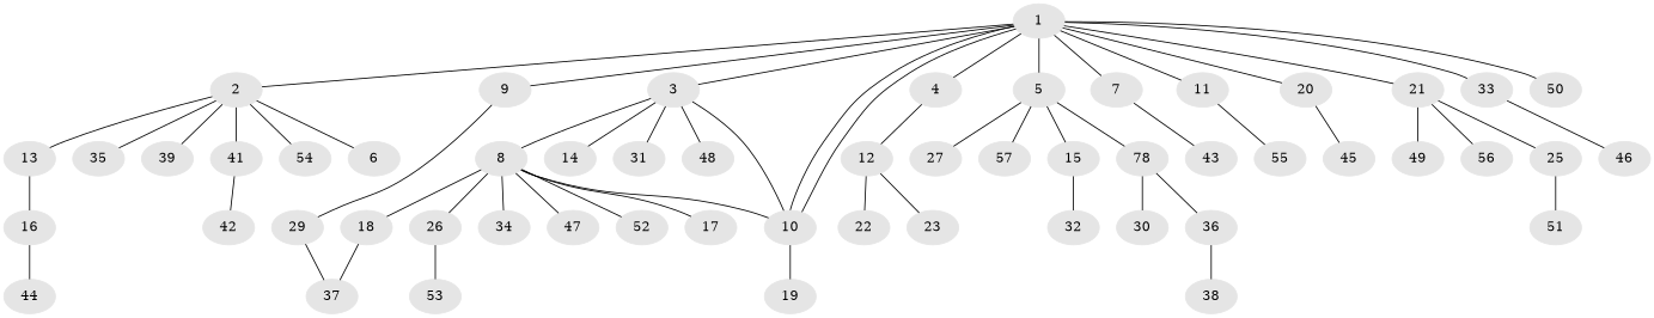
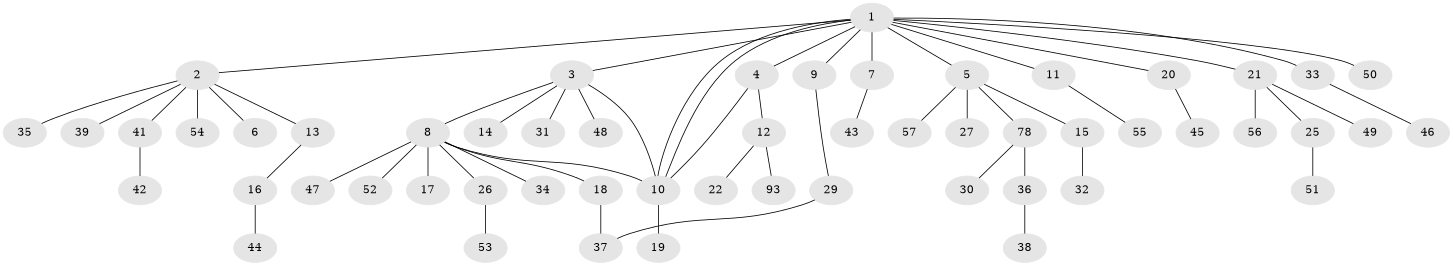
  graph {
    node [color=gray90 style=filled]
    1
    2
    3
    4
    5
    7
    9
    10
    11
    20
    21
    33
    50
    6
    13
    35
    39
    41
    54
    8
    14
    31
    48
    12
    15
    27
    n27 [label=78]
    57
    43
    29
    19
    55
    32
    45
    25
    49
    56
    46
    16
    42
    17
    18
    26
    34
    47
    52
    22
-   23
+   23 [label=93]
    30
    36
    37
    53
    44
    51
    38
    1 -- 2
    1 -- 3
    1 -- 4
    1 -- 5
    1 -- 7
    1 -- 9
    1 -- 10
    1 -- 10
    1 -- 11
    1 -- 20
    1 -- 21
    1 -- 33
    1 -- 50
    2 -- 6
    2 -- 13
    2 -- 35
    2 -- 39
    2 -- 41
    2 -- 54
    3 -- 10
    3 -- 8
    3 -- 14
    3 -- 31
    3 -- 48
+   4 -- 10
    4 -- 12
    5 -- 15
    5 -- 27
    5 -- n27
    5 -- 57
    7 -- 43
    9 -- 29
    10 -- 19
    11 -- 55
    20 -- 45
    21 -- 25
    21 -- 49
    21 -- 56
    33 -- 46
    13 -- 16
    41 -- 42
    8 -- 10
    8 -- 17
    8 -- 18
    8 -- 26
    8 -- 34
    8 -- 47
    8 -- 52
    12 -- 22
    12 -- 23
    15 -- 32
    n27 -- 30
    n27 -- 36
    29 -- 37
    25 -- 51
    16 -- 44
    18 -- 37
    26 -- 53
    36 -- 38
  }
